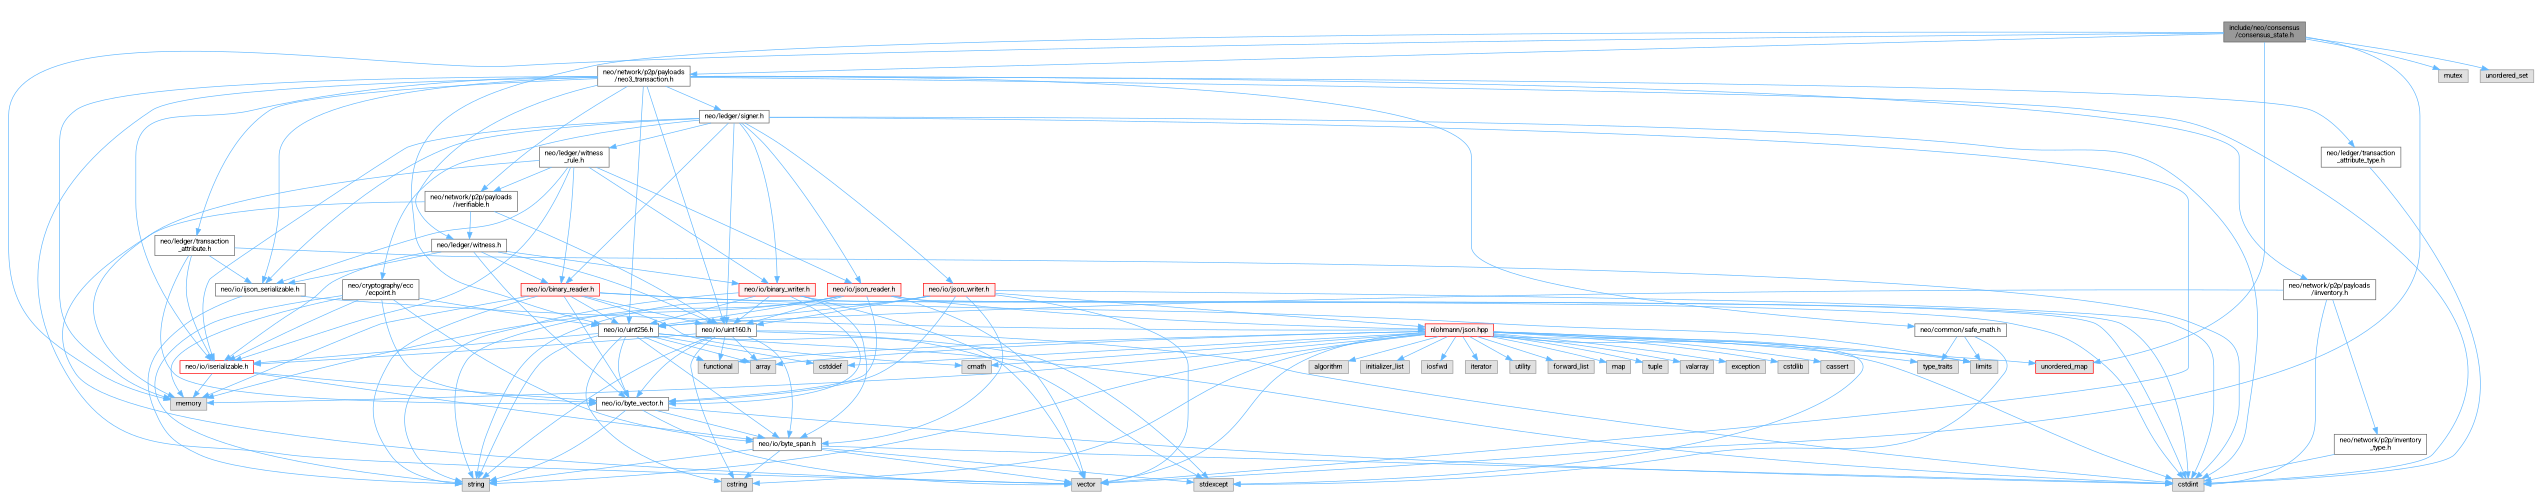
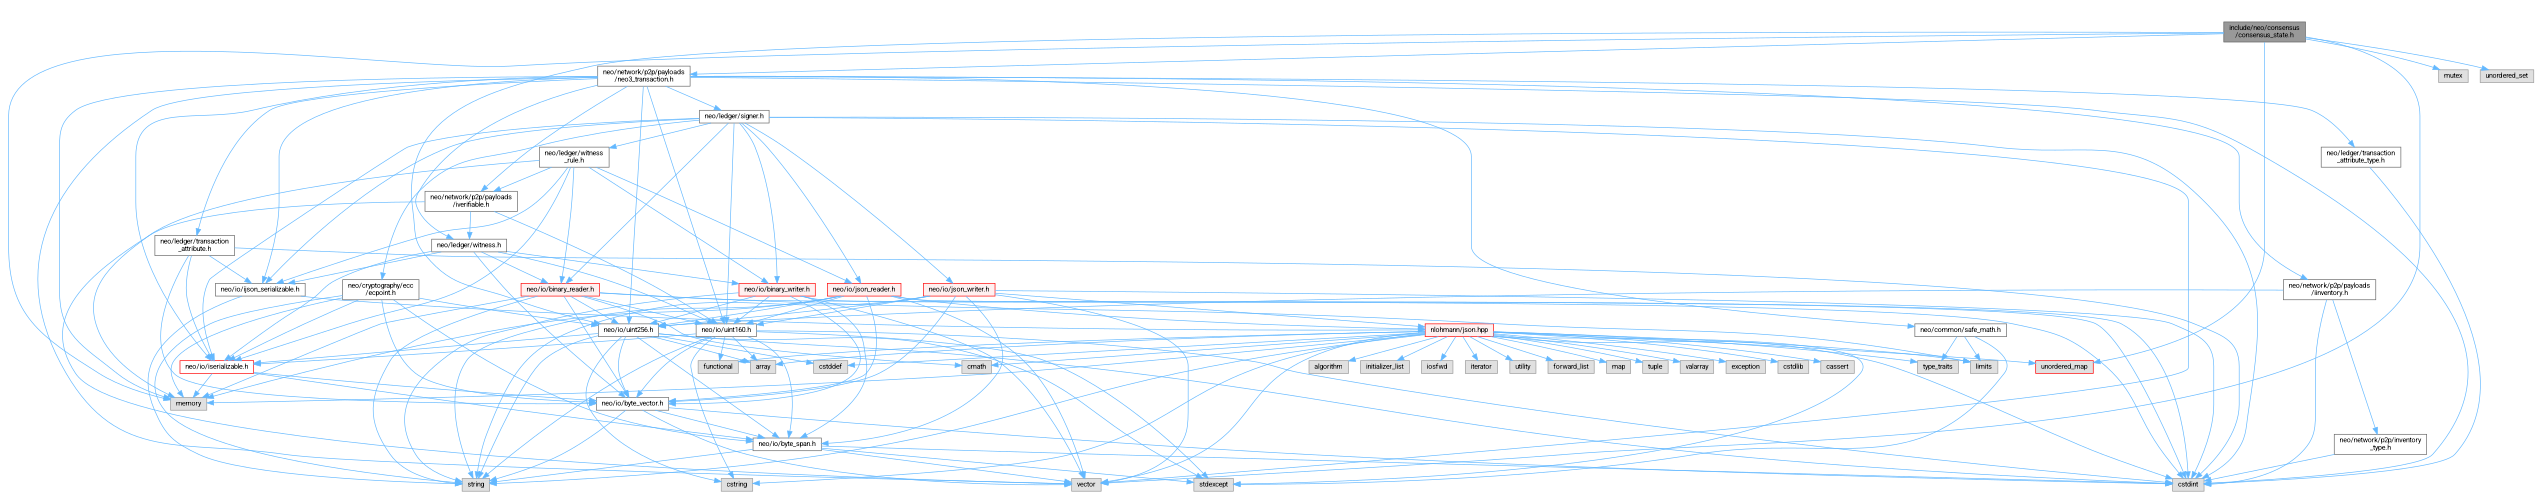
  digraph {
    fontname=Roboto
    node [color=grey60 fillcolor="#E0E0E0" fontname=Roboto fontsize=10 shape=box style=filled]
    edge [color=steelblue1 fontname=Roboto fontsize=10 labelfontname=Helvetica labelfontsize=10 style=solid]
    n1 [color=gray40 fillcolor=grey60 fontcolor=black height=0.2 label="include/neo/consensus\l/consensus_state.h" width=0.4]
    n2 [color=grey40 fillcolor=white height=0.2 label="neo/io/uint256.h" width=0.4]
    n3 [height=0.2 label=vector width=0.4]
    n4 [height=0.2 label=memory width=0.4]
    n5 [color=grey40 fillcolor=white height=0.2 label="neo/network/p2p/payloads\l/neo3_transaction.h" width=0.4]
    n6 [color=red height=0.2 label=unordered_map width=0.4]
    n7 [height=0.2 label=mutex width=0.4]
    n8 [height=0.2 label=unordered_set width=0.4]
    n9 [color=grey40 fillcolor=white height=0.2 label="neo/io/byte_span.h" width=0.4]
    n10 [height=0.2 label=cstdint width=0.4]
    n11 [height=0.2 label=cstring width=0.4]
    n12 [height=0.2 label=stdexcept width=0.4]
    n13 [height=0.2 label=string width=0.4]
    n14 [color=grey40 fillcolor=white height=0.2 label="neo/io/byte_vector.h" width=0.4]
    n15 [color=red fillcolor=white height=0.2 label="neo/io/iserializable.h" width=0.4]
    n16 [height=0.2 label=array width=0.4]
    n17 [height=0.2 label=cstddef width=0.4]
    n18 [height=0.2 label=functional width=0.4]
    n19 [color=grey40 fillcolor=white height=0.2 label="neo/common/safe_math.h" width=0.4]
    n20 [color=grey40 fillcolor=white height=0.2 label="neo/io/ijson_serializable.h" width=0.4]
    n21 [color=grey40 fillcolor=white height=0.2 label="neo/io/uint160.h" width=0.4]
    n22 [color=grey40 fillcolor=white height=0.2 label="neo/ledger/signer.h" width=0.4]
    n23 [color=grey40 fillcolor=white height=0.2 label="neo/ledger/transaction\l_attribute.h" width=0.4]
    n24 [color=grey40 fillcolor=white height=0.2 label="neo/ledger/transaction\l_attribute_type.h" width=0.4]
    n25 [color=grey40 fillcolor=white height=0.2 label="neo/ledger/witness.h" width=0.4]
    n26 [color=grey40 fillcolor=white height=0.2 label="neo/network/p2p/payloads\l/iinventory.h" width=0.4]
    n27 [color=grey40 fillcolor=white height=0.2 label="neo/network/p2p/payloads\l/iverifiable.h" width=0.4]
    n28 [height=0.2 label=limits width=0.4]
    n29 [height=0.2 label=type_traits width=0.4]
    n30 [color=red fillcolor="#FFF0F0" height=0.2 label="nlohmann/json.hpp" width=0.4]
    n31 [color=grey40 fillcolor=white height=0.2 label="neo/cryptography/ecc\l/ecpoint.h" width=0.4]
    n32 [color=red fillcolor="#FFF0F0" height=0.2 label="neo/io/binary_reader.h" width=0.4]
    n33 [color=red fillcolor="#FFF0F0" height=0.2 label="neo/io/binary_writer.h" width=0.4]
    n34 [color=red fillcolor="#FFF0F0" height=0.2 label="neo/io/json_reader.h" width=0.4]
    n35 [color=red fillcolor="#FFF0F0" height=0.2 label="neo/io/json_writer.h" width=0.4]
    n36 [color=grey40 fillcolor=white height=0.2 label="neo/ledger/witness\l_rule.h" width=0.4]
    n37 [color=grey40 fillcolor=white height=0.2 label="neo/network/p2p/inventory\l_type.h" width=0.4]
    n38 [height=0.2 label=algorithm width=0.4]
    n39 [height=0.2 label=initializer_list width=0.4]
    n40 [height=0.2 label=iosfwd width=0.4]
    n41 [height=0.2 label=iterator width=0.4]
    n42 [height=0.2 label=utility width=0.4]
    n43 [height=0.2 label=forward_list width=0.4]
    n44 [height=0.2 label=map width=0.4]
    n45 [height=0.2 label=tuple width=0.4]
    n46 [height=0.2 label=valarray width=0.4]
    n47 [height=0.2 label=exception width=0.4]
    n48 [height=0.2 label=cstdlib width=0.4]
    n49 [height=0.2 label=cassert width=0.4]
    n50 [height=0.2 label=cmath width=0.4]
    n1 -> n2
    n1 -> n3
    n1 -> n4
    n1 -> n5
    n1 -> n6
    n1 -> n7
    n1 -> n8
    n2 -> n9
    n2 -> n10
    n2 -> n11
    n2 -> n12
    n2 -> n13
    n2 -> n14
    n2 -> n15
    n2 -> n16
    n2 -> n17
-   n2 -> n18
    n5 -> n2
    n5 -> n3
    n5 -> n4
    n5 -> n10
    n5 -> n15
    n5 -> n19
    n5 -> n20
    n5 -> n21
    n5 -> n22
    n5 -> n23
    n5 -> n24
    n5 -> n25
    n5 -> n26
    n5 -> n27
    n9 -> n3
    n9 -> n10
-   n9 -> n11
    n9 -> n12
    n9 -> n13
    n14 -> n3
    n14 -> n9
    n14 -> n10
    n14 -> n13
    n15 -> n4
    n15 -> n9
    n15 -> n14
    n19 -> n12
    n19 -> n28
    n19 -> n29
    n20 -> n13
    n20 -> n30
    n21 -> n9
    n21 -> n10
    n21 -> n11
    n21 -> n12
    n21 -> n13
    n21 -> n14
    n21 -> n15
    n21 -> n16
    n21 -> n18
    n22 -> n3
    n22 -> n10
    n22 -> n15
    n22 -> n20
    n22 -> n21
    n22 -> n31
    n22 -> n32
    n22 -> n33
    n22 -> n34
    n22 -> n35
    n22 -> n36
    n23 -> n10
    n23 -> n14
    n23 -> n15
    n23 -> n20
    n24 -> n10
    n25 -> n14
    n25 -> n15
    n25 -> n20
    n25 -> n21
    n25 -> n32
    n25 -> n33
    n26 -> n2
    n26 -> n10
    n26 -> n37
    n27 -> n3
    n27 -> n21
    n27 -> n25
    n30 -> n3
    n30 -> n4
    n30 -> n6
    n30 -> n10
    n30 -> n11
    n30 -> n12
    n30 -> n13
    n30 -> n16
    n30 -> n17
    n30 -> n18
    n30 -> n28
    n30 -> n29
    n30 -> n38
    n30 -> n39
    n30 -> n40
    n30 -> n41
    n30 -> n42
    n30 -> n43
    n30 -> n44
    n30 -> n45
    n30 -> n46
    n30 -> n47
    n30 -> n48
    n30 -> n49
    n30 -> n50
    n31 -> n2
    n31 -> n4
    n31 -> n9
    n31 -> n13
    n31 -> n14
    n31 -> n15
    n32 -> n2
    n32 -> n4
    n32 -> n10
    n32 -> n13
    n32 -> n14
    n32 -> n21
    n32 -> n28
    n32 -> n50
    n33 -> n2
    n33 -> n3
    n33 -> n9
    n33 -> n10
    n33 -> n13
    n33 -> n14
    n33 -> n21
    n34 -> n2
    n34 -> n3
    n34 -> n4
    n34 -> n10
    n34 -> n13
    n34 -> n14
    n34 -> n21
    n34 -> n30
    n35 -> n2
    n35 -> n3
    n35 -> n9
    n35 -> n10
    n35 -> n13
    n35 -> n14
    n35 -> n21
    n35 -> n30
    n36 -> n4
    n36 -> n15
    n36 -> n20
    n36 -> n27
    n36 -> n32
    n36 -> n33
    n36 -> n34
    n37 -> n10
  }
